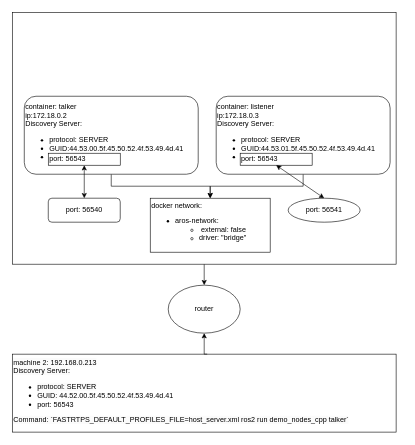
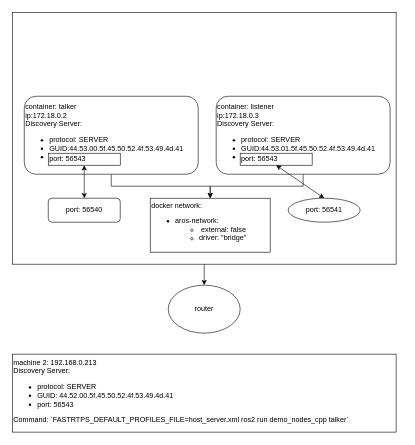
  <mxCell id="0" />
  <mxCell id="1" parent="0" />
  <mxCell id="2" style="edgeStyle=orthogonalEdgeStyle;rounded=0;orthogonalLoop=1;jettySize=auto;html=1;exitX=0.5;exitY=1;exitDx=0;exitDy=0;entryX=0.5;entryY=0;entryDx=0;entryDy=0;" parent="1" source="3" target="18" edge="1"><mxGeometry relative="1" as="geometry" /></mxCell>
  <mxCell id="3" value="" style="rounded=0;whiteSpace=wrap;html=1;" parent="1" vertex="1"><mxGeometry x="20" y="20" width="640" height="420" as="geometry" /></mxCell>
  <mxCell id="4" style="edgeStyle=orthogonalEdgeStyle;rounded=0;orthogonalLoop=1;jettySize=auto;html=1;exitX=0.5;exitY=1;exitDx=0;exitDy=0;entryX=0.5;entryY=0;entryDx=0;entryDy=0;" parent="1" source="5" target="7" edge="1"><mxGeometry relative="1" as="geometry" /></mxCell>
  <mxCell id="5" value="container: talker&lt;br style=&quot;border-color: var(--border-color);&quot;&gt;ip:172.18.0.2&lt;br&gt;Discovery Server:&lt;br style=&quot;border-color: var(--border-color);&quot;&gt;&lt;ul style=&quot;border-color: var(--border-color);&quot;&gt;&lt;li style=&quot;border-color: var(--border-color);&quot;&gt;&lt;span style=&quot;border-color: var(--border-color);&quot;&gt;protocol: SERVER&lt;/span&gt;&lt;/li&gt;&lt;li style=&quot;border-color: var(--border-color);&quot;&gt;&lt;span style=&quot;border-color: var(--border-color);&quot;&gt;GUID:&lt;/span&gt;44.53.00.5f.45.50.52.4f.53.49.4d.41&lt;/li&gt;&lt;li style=&quot;border-color: var(--border-color);&quot;&gt;&lt;br&gt;&lt;/li&gt;&lt;/ul&gt;" style="rounded=1;whiteSpace=wrap;html=1;align=left;" parent="1" vertex="1"><mxGeometry x="40" y="160" width="290" height="130" as="geometry" /></mxCell>
  <mxCell id="6" value="port:&amp;nbsp;56540" style="rounded=1;whiteSpace=wrap;html=1;" parent="1" vertex="1"><mxGeometry x="80" y="330" width="120" height="40" as="geometry" /></mxCell>
  <mxCell id="7" value="docker network:&lt;br&gt;&lt;div&gt;&lt;ul&gt;&lt;li&gt;aros-network:&lt;/li&gt;&lt;ul&gt;&lt;li&gt;&amp;nbsp;external: false&lt;/li&gt;&lt;li&gt;driver: &quot;bridge&quot;&lt;/li&gt;&lt;/ul&gt;&lt;/ul&gt;&lt;/div&gt;" style="rounded=0;whiteSpace=wrap;html=1;align=left;" parent="1" vertex="1"><mxGeometry x="250" y="330" width="200" height="90" as="geometry" /></mxCell>
  <mxCell id="8" value="&lt;div style=&quot;&quot;&gt;&lt;span style=&quot;background-color: initial;&quot;&gt;port: 56543&lt;/span&gt;&lt;/div&gt;" style="rounded=0;whiteSpace=wrap;html=1;align=left;" parent="1" vertex="1"><mxGeometry x="80" y="255" width="120" height="20" as="geometry" /></mxCell>
  <mxCell id="9" value="" style="endArrow=classic;startArrow=classic;html=1;rounded=0;entryX=0.5;entryY=1;entryDx=0;entryDy=0;exitX=0.5;exitY=0;exitDx=0;exitDy=0;" parent="1" source="6" target="8" edge="1"><mxGeometry width="50" height="50" relative="1" as="geometry"><mxPoint x="280" y="290" as="sourcePoint" /><mxPoint x="330" y="240" as="targetPoint" /></mxGeometry></mxCell>
  <mxCell id="10" style="edgeStyle=orthogonalEdgeStyle;rounded=0;orthogonalLoop=1;jettySize=auto;html=1;exitX=0.5;exitY=1;exitDx=0;exitDy=0;entryX=0.5;entryY=0;entryDx=0;entryDy=0;" parent="1" source="11" target="7" edge="1"><mxGeometry relative="1" as="geometry" /></mxCell>
  <mxCell id="11" value="container: listener&lt;br style=&quot;border-color: var(--border-color);&quot;&gt;ip:172.18.0.3&lt;br&gt;Discovery Server:&lt;br style=&quot;border-color: var(--border-color);&quot;&gt;&lt;ul style=&quot;border-color: var(--border-color);&quot;&gt;&lt;li style=&quot;border-color: var(--border-color);&quot;&gt;&lt;span style=&quot;border-color: var(--border-color);&quot;&gt;protocol: SERVER&lt;/span&gt;&lt;/li&gt;&lt;li style=&quot;border-color: var(--border-color);&quot;&gt;&lt;span style=&quot;border-color: var(--border-color);&quot;&gt;GUID:&lt;/span&gt;44.53.01.5f.45.50.52.4f.53.49.4d.41&lt;/li&gt;&lt;li style=&quot;border-color: var(--border-color);&quot;&gt;&lt;br&gt;&lt;/li&gt;&lt;/ul&gt;" style="rounded=1;whiteSpace=wrap;html=1;align=left;" parent="1" vertex="1"><mxGeometry x="360" y="160" width="290" height="130" as="geometry" /></mxCell>
  <mxCell id="12" value="port:&amp;nbsp;56541" style="ellipse;whiteSpace=wrap;html=1;" parent="1" vertex="1"><mxGeometry x="480" y="330" width="120" height="40" as="geometry" /></mxCell>
  <mxCell id="13" value="&lt;div style=&quot;&quot;&gt;&lt;span style=&quot;background-color: initial;&quot;&gt;port: 56543&lt;/span&gt;&lt;/div&gt;" style="rounded=0;whiteSpace=wrap;html=1;align=left;" parent="1" vertex="1"><mxGeometry x="400" y="255" width="120" height="20" as="geometry" /></mxCell>
  <mxCell id="14" value="" style="endArrow=classic;startArrow=classic;html=1;rounded=0;entryX=0.5;entryY=1;entryDx=0;entryDy=0;exitX=0.5;exitY=0;exitDx=0;exitDy=0;" parent="1" source="12" target="13" edge="1"><mxGeometry width="50" height="50" relative="1" as="geometry"><mxPoint x="600" y="290" as="sourcePoint" /><mxPoint x="650" y="240" as="targetPoint" /></mxGeometry></mxCell>
  <mxCell id="15" value="" style="rounded=0;whiteSpace=wrap;html=1;" parent="1" vertex="1"><mxGeometry x="20" y="590" width="640" height="130" as="geometry" /></mxCell>
- <mxCell id="16" style="edgeStyle=orthogonalEdgeStyle;rounded=0;orthogonalLoop=1;jettySize=auto;html=1;exitX=0.5;exitY=0;exitDx=0;exitDy=0;entryX=0.5;entryY=1;entryDx=0;entryDy=0;" parent="1" source="17" target="18" edge="1"><mxGeometry relative="1" as="geometry" /></mxCell>
  <mxCell id="17" value="&lt;span style=&quot;orphans: 2; text-indent: 0px; widows: 2; background-color: rgb(251, 251, 251); text-decoration-thickness: initial; text-decoration-style: initial; text-decoration-color: initial; float: none; display: inline !important;&quot;&gt;machine 2: 192.168.0.213&lt;br&gt;Discovery Server:&lt;br&gt;&lt;ul style=&quot;color: rgb(0, 0, 0); font-family: Helvetica; font-size: 12px; font-style: normal; font-variant-ligatures: normal; font-variant-caps: normal; font-weight: 400; letter-spacing: normal; text-transform: none; word-spacing: 0px; -webkit-text-stroke-width: 0px;&quot;&gt;&lt;li&gt;&lt;span style=&quot;color: rgb(0, 0, 0); font-family: Helvetica; font-size: 12px; font-style: normal; font-variant-ligatures: normal; font-variant-caps: normal; font-weight: 400; letter-spacing: normal; orphans: 2; text-indent: 0px; text-transform: none; widows: 2; word-spacing: 0px; -webkit-text-stroke-width: 0px; background-color: rgb(251, 251, 251); text-decoration-thickness: initial; text-decoration-style: initial; text-decoration-color: initial; float: none; display: inline !important;&quot;&gt;protocol: SERVER&lt;/span&gt;&lt;/li&gt;&lt;li&gt;&lt;span style=&quot;color: rgb(0, 0, 0); font-family: Helvetica; font-size: 12px; font-style: normal; font-variant-ligatures: normal; font-variant-caps: normal; font-weight: 400; letter-spacing: normal; orphans: 2; text-indent: 0px; text-transform: none; widows: 2; word-spacing: 0px; -webkit-text-stroke-width: 0px; background-color: rgb(251, 251, 251); text-decoration-thickness: initial; text-decoration-style: initial; text-decoration-color: initial; float: none; display: inline !important;&quot;&gt;GUID:&amp;nbsp;&lt;/span&gt;44.52.00.5f.45.50.52.4f.53.49.4d.41&lt;/li&gt;&lt;li&gt;port: 56543&lt;/li&gt;&lt;/ul&gt;Command: `FASTRTPS_DEFAULT_PROFILES_FILE=host_server.xml ros2 run demo_nodes_cpp talker`&lt;br&gt;&lt;/span&gt;" style="text;whiteSpace=wrap;html=1;" parent="1" vertex="1"><mxGeometry x="20" y="590" width="650" height="130" as="geometry" /></mxCell>
  <mxCell id="18" value="router" style="ellipse;whiteSpace=wrap;html=1;" parent="1" vertex="1"><mxGeometry x="280" y="475" width="120" height="80" as="geometry" /></mxCell>
